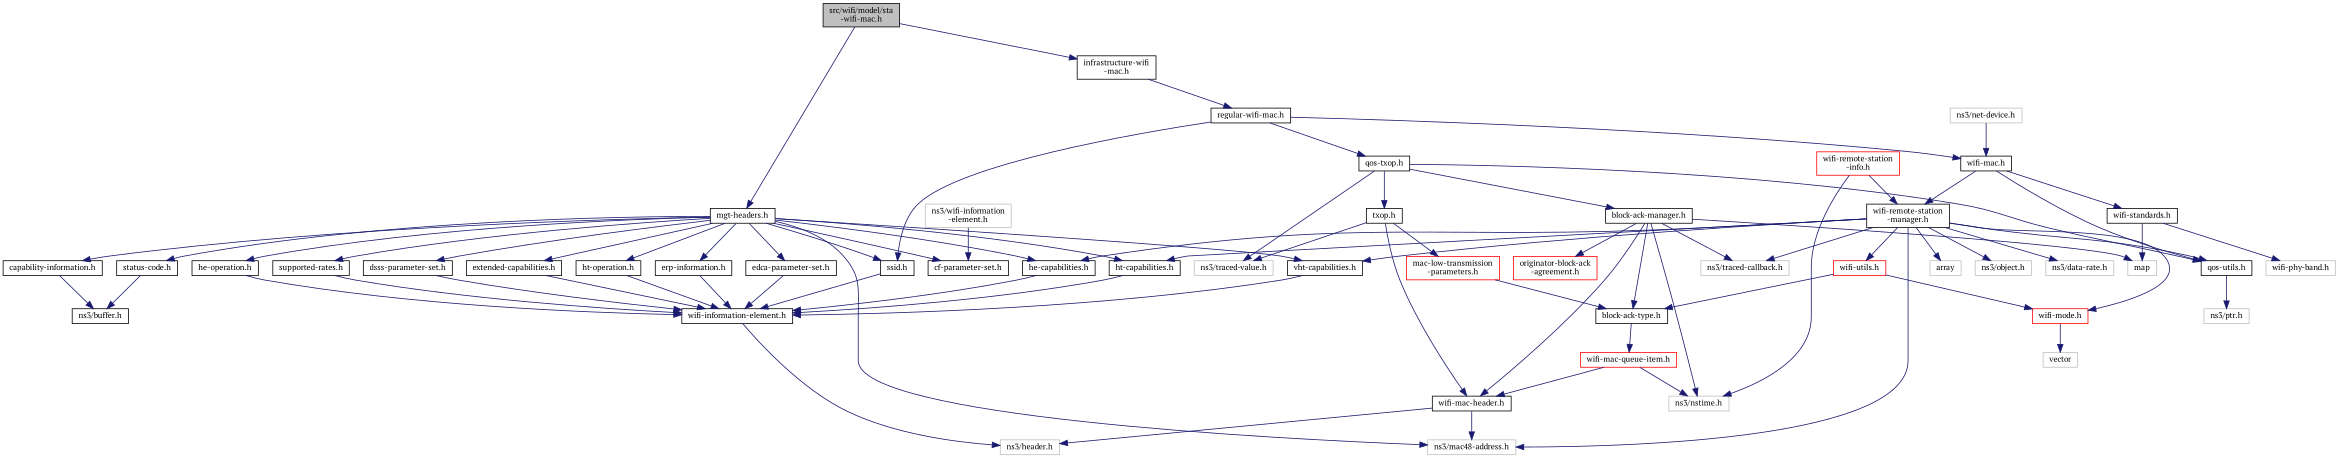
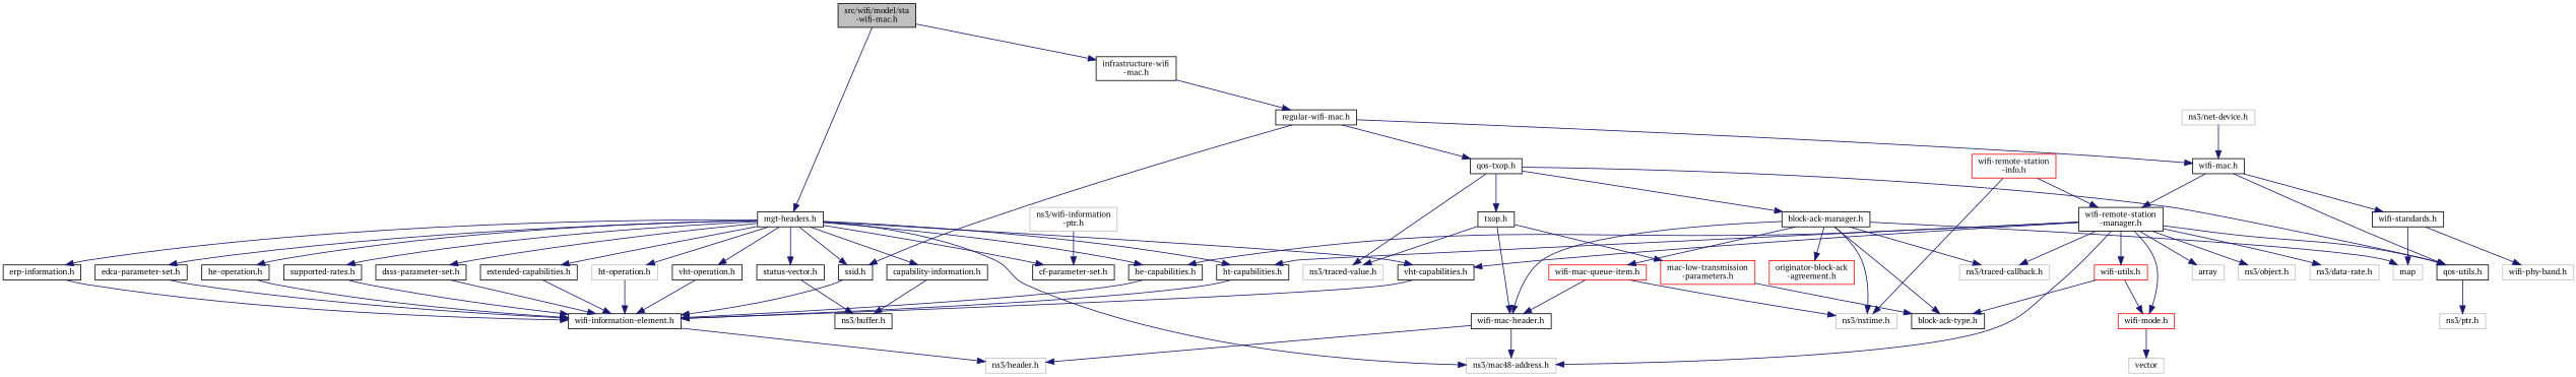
  digraph {
    fontname="PT Serif"
    node [color=black fillcolor=white fontname="PT Serif" fontsize=10 shape=record style=filled]
    edge [color=midnightblue fontname="PT Serif" fontsize=10 labelfontname=Helvetica labelfontsize=10 style=solid]
    n1 [fillcolor=grey75 fontcolor=black height=0.2 label="src/wifi/model/sta\l-wifi-mac.h" width=0.4]
    n2 [height=0.2 label="infrastructure-wifi\l-mac.h" width=0.4]
    n3 [height=0.2 label="mgt-headers.h" width=0.4]
    n4 [height=0.2 label="regular-wifi-mac.h" width=0.4]
    n5 [height=0.2 label="ssid.h" width=0.4]
    n6 [color=grey75 height=0.2 label="ns3/mac48-address.h" width=0.4]
    n7 [height=0.2 label="ht-capabilities.h" width=0.4]
    n8 [height=0.2 label="vht-capabilities.h" width=0.4]
    n9 [height=0.2 label="he-capabilities.h" width=0.4]
-   n10 [height=0.2 label="status-code.h" width=0.4]
+   n10 [height=0.2 label="status-vector.h" width=0.4]
    n11 [height=0.2 label="capability-information.h" width=0.4]
    n12 [height=0.2 label="supported-rates.h" width=0.4]
    n13 [height=0.2 label="dsss-parameter-set.h" width=0.4]
    n14 [height=0.2 label="extended-capabilities.h" width=0.4]
-   n15 [height=0.2 label="ht-operation.h" width=0.4]
+   n15 [color=grey75 height=0.2 label="ht-operation.h" width=0.4]
+   n16 [height=0.2 label="vht-operation.h" width=0.4]
    n17 [height=0.2 label="erp-information.h" width=0.4]
    n18 [height=0.2 label="edca-parameter-set.h" width=0.4]
    n19 [height=0.2 label="he-operation.h" width=0.4]
    n20 [height=0.2 label="cf-parameter-set.h" width=0.4]
    n21 [height=0.2 label="wifi-mac.h" width=0.4]
    n22 [height=0.2 label="qos-txop.h" width=0.4]
    n23 [height=0.2 label="wifi-standards.h" width=0.4]
    n24 [height=0.2 label="wifi-remote-station\l-manager.h" width=0.4]
    n25 [height=0.2 label="qos-utils.h" width=0.4]
    n26 [color=grey75 height=0.2 label="ns3/traced-value.h" width=0.4]
    n27 [height=0.2 label="block-ack-manager.h" width=0.4]
    n28 [height=0.2 label="txop.h" width=0.4]
    n29 [height=0.2 label="wifi-information-element.h" width=0.4]
    n30 [color=grey75 height=0.2 label="ns3/net-device.h" width=0.4]
    n31 [color=grey75 height=0.2 label=map width=0.4]
    n32 [color=grey75 height=0.2 label="wifi-phy-band.h" width=0.4]
    n33 [color=grey75 height=0.2 label=array width=0.4]
    n34 [color=grey75 height=0.2 label="ns3/traced-callback.h" width=0.4]
    n35 [color=grey75 height=0.2 label="ns3/object.h" width=0.4]
    n36 [color=grey75 height=0.2 label="ns3/data-rate.h" width=0.4]
    n37 [color=red height=0.2 label="wifi-mode.h" width=0.4]
    n38 [color=red height=0.2 label="wifi-utils.h" width=0.4]
    n39 [color=grey75 height=0.2 label="ns3/ptr.h" width=0.4]
    n40 [color=grey75 height=0.2 label=vector width=0.4]
    n41 [height=0.2 label="block-ack-type.h" width=0.4]
    n42 [color=red height=0.2 label="wifi-remote-station\l-info.h" width=0.4]
    n43 [color=grey75 height=0.2 label="ns3/nstime.h" width=0.4]
    n44 [color=grey75 height=0.2 label="ns3/header.h" width=0.4]
    n45 [height=0.2 label="wifi-mac-header.h" width=0.4]
    n46 [color=red height=0.2 label="originator-block-ack\l-agreement.h" width=0.4]
    n47 [color=red height=0.2 label="wifi-mac-queue-item.h" width=0.4]
    n48 [color=red height=0.2 label="mac-low-transmission\l-parameters.h" width=0.4]
    n49 [height=0.2 label="ns3/buffer.h" width=0.4]
-   n50 [color=grey75 height=0.2 label="ns3/wifi-information\l-element.h" width=0.4]
+   n50 [color=grey75 height=0.2 label="ns3/wifi-information\l-ptr.h" width=0.4]
    n1 -> n2
    n1 -> n3
    n2 -> n4
    n3 -> n5
    n3 -> n6
    n3 -> n7
    n3 -> n8
    n3 -> n9
    n3 -> n10
    n3 -> n11
    n3 -> n12
    n3 -> n13
    n3 -> n14
    n3 -> n15
+   n3 -> n16
    n3 -> n17
    n3 -> n18
    n3 -> n19
    n3 -> n20
    n4 -> n5
    n4 -> n21
    n4 -> n22
    n5 -> n29
    n7 -> n29
    n8 -> n29
    n9 -> n29
    n10 -> n49
    n11 -> n49
    n12 -> n29
    n13 -> n29
    n14 -> n29
    n15 -> n29
+   n16 -> n29
    n17 -> n29
    n18 -> n29
    n19 -> n29
    n21 -> n23
    n21 -> n24
    n21 -> n25
    n22 -> n25
    n22 -> n26
    n22 -> n27
    n22 -> n28
    n23 -> n31
    n23 -> n32
    n24 -> n6
    n24 -> n7
    n24 -> n8
    n24 -> n9
    n24 -> n25
    n24 -> n33
    n24 -> n34
    n24 -> n35
    n24 -> n36
    n24 -> n37
    n24 -> n38
    n25 -> n39
    n27 -> n31
    n27 -> n34
    n27 -> n41
    n27 -> n43
    n27 -> n45
    n27 -> n46
-   n41 -> n47
+   n27 -> n47
    n28 -> n26
    n28 -> n45
    n28 -> n48
    n29 -> n44
    n30 -> n21
    n37 -> n40
    n38 -> n37
    n38 -> n41
    n42 -> n24
    n42 -> n43
    n45 -> n6
    n45 -> n44
    n47 -> n43
    n47 -> n45
    n48 -> n41
    n50 -> n20
  }
